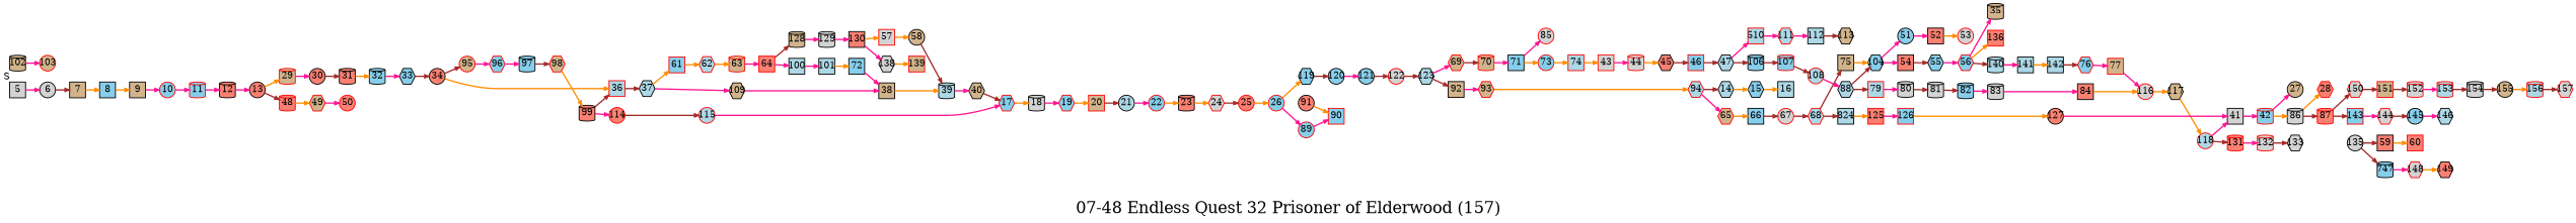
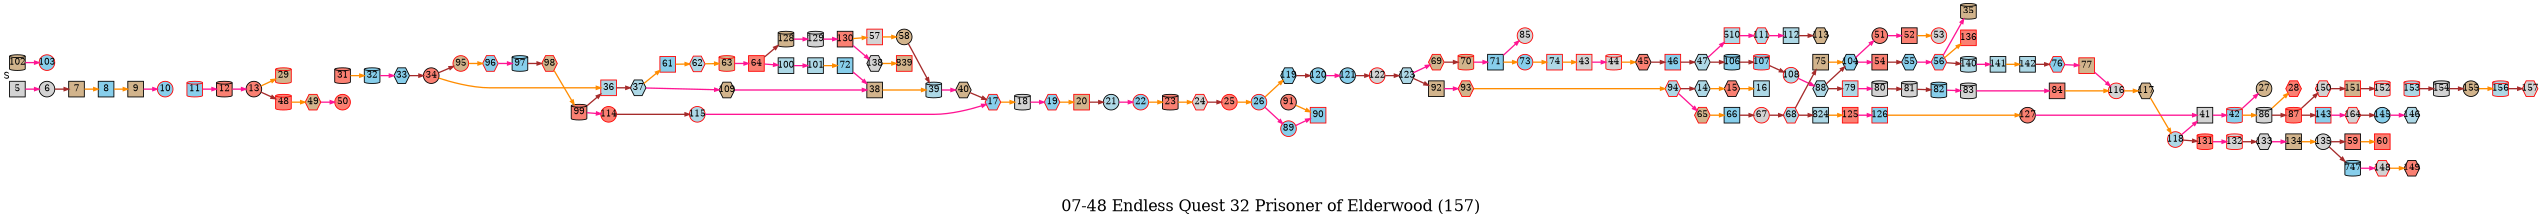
  digraph {
    fontsize=36
    label="07-48 Endless Quest 32 Prisoner of Elderwood (157)"
    nodesep=0.35
    ordering=out
    rankdir=LR
    ranksep=0.45
    node [color=black fillcolor=skyblue fixedsize=true fontsize=20 labelfloat=true margin="0,0" penwidth=2 regular=true shape=box style=filled]
    edge [color=deeppink fontsize=12 labelfloat=true penwidth=3]
    5 [fillcolor=lightgrey xlabel=S]
    6 [fillcolor=lightgrey shape=ellipse]
    7 [fillcolor=tan]
    8
    9 [fillcolor=tan]
    10 [color=red shape=ellipse]
    11 [color=red shape=cylinder]
    12 [fillcolor=salmon shape=cylinder]
    13 [fillcolor=salmon shape=ellipse]
    29 [color=red fillcolor=tan shape=cylinder]
    48 [color=red fillcolor=salmon shape=cylinder]
-   30 [fillcolor=salmon shape=ellipse]
    49 [color=red fillcolor=tan shape=hexagon]
    31 [fillcolor=salmon shape=cylinder]
    50 [color=red fillcolor=salmon shape=ellipse]
    14 [fillcolor=lightblue shape=hexagon]
-   15 [shape=hexagon]
+   15 [fillcolor=salmon shape=hexagon]
    16 [fillcolor=lightblue]
    17 [color=red shape=hexagon]
    18 [fillcolor=lightgrey shape=cylinder]
    19 [color=red shape=hexagon]
    20 [color=red fillcolor=tan]
    21 [fillcolor=lightblue shape=ellipse]
    22 [color=red shape=ellipse]
    23 [fillcolor=salmon shape=cylinder]
    24 [color=red fillcolor=lightgrey shape=hexagon]
    25 [color=red fillcolor=salmon shape=ellipse]
    26 [color=red shape=ellipse]
    119 [shape=hexagon]
    89 [color=red shape=ellipse]
    120 [shape=ellipse]
    90 [color=red]
    121 [shape=ellipse]
    28 [color=red fillcolor=salmon shape=hexagon]
    27 [fillcolor=tan shape=ellipse]
    32 [shape=cylinder]
    33 [shape=hexagon]
    34 [fillcolor=salmon shape=ellipse]
    95 [color=red fillcolor=tan shape=ellipse]
    36 [color=red fillcolor=lightblue]
    96 [color=red shape=hexagon]
    37 [fillcolor=lightblue shape=hexagon]
    97 [shape=cylinder]
    61 [color=red]
    109 [fillcolor=tan shape=hexagon]
    35 [fillcolor=tan shape=cylinder]
    62 [color=red fillcolor=lightblue shape=hexagon]
    38 [fillcolor=tan]
    63 [color=red fillcolor=tan shape=cylinder]
    39 [fillcolor=lightblue shape=cylinder]
    40 [fillcolor=tan shape=hexagon]
    41 [fillcolor=lightgrey]
    42 [color=red shape=cylinder]
    86 [fillcolor=lightgrey shape=cylinder]
    87 [color=red fillcolor=salmon shape=cylinder]
    150 [color=red fillcolor=lightgrey shape=hexagon]
    143 [color=red]
    43 [color=red fillcolor=lightgrey]
    44 [color=red fillcolor=lightgrey shape=cylinder]
    45 [fillcolor=salmon shape=hexagon]
    46 [color=red]
    47 [fillcolor=lightblue shape=hexagon]
    n63 [color=red fillcolor=lightblue label=510]
    106 [shape=cylinder]
    111 [color=red fillcolor=lightblue shape=hexagon]
    107 [color=red shape=cylinder]
    112 [fillcolor=lightblue]
    108 [color=red fillcolor=lightblue shape=ellipse]
-   51 [shape=ellipse]
+   51 [fillcolor=salmon shape=ellipse]
    52 [fillcolor=salmon]
    53 [color=red fillcolor=lightgrey shape=ellipse]
    54 [fillcolor=salmon]
    55 [shape=hexagon]
    56 [color=red shape=hexagon]
    136 [color=red fillcolor=salmon]
    140 [fillcolor=lightblue shape=cylinder]
    141 [fillcolor=lightblue]
    142 [fillcolor=lightblue]
    57 [color=red fillcolor=lightgrey]
    58 [fillcolor=tan shape=ellipse]
    60 [color=red fillcolor=salmon]
    59 [fillcolor=salmon]
    64 [color=red fillcolor=salmon]
    128 [fillcolor=tan shape=cylinder]
    100 [fillcolor=lightblue]
    129 [fillcolor=lightgrey shape=cylinder]
    101 [fillcolor=lightblue]
    130 [fillcolor=salmon]
    72
    65 [color=red fillcolor=tan shape=hexagon]
    66
    67 [color=red fillcolor=lightgrey shape=ellipse]
    68 [color=red fillcolor=lightblue shape=hexagon]
    75 [fillcolor=tan]
    n95 [fillcolor=lightblue label=824]
    104 [shape=hexagon]
    125 [color=red fillcolor=salmon]
    126 [color=red]
    69 [color=red fillcolor=tan shape=hexagon]
    70 [color=red fillcolor=tan shape=cylinder]
    71
    85 [color=red fillcolor=lightgrey shape=ellipse]
    73 [color=red shape=ellipse]
    74 [color=red fillcolor=lightblue]
    102 [fillcolor=tan shape=cylinder]
-   103 [color=red fillcolor=tan shape=ellipse]
+   103 [color=red shape=ellipse]
    76 [color=red shape=hexagon]
    77 [color=red fillcolor=tan]
    116 [color=red fillcolor=lightgrey shape=ellipse]
    117 [fillcolor=tan shape=hexagon]
    118 [color=red fillcolor=lightblue shape=ellipse]
    79 [color=red fillcolor=lightblue]
    80 [fillcolor=lightgrey shape=cylinder]
    81 [fillcolor=lightgrey shape=cylinder]
    82 [shape=cylinder]
    83 [fillcolor=lightgrey shape=cylinder]
    84 [fillcolor=salmon]
    151 [color=red fillcolor=tan]
-   144 [color=red fillcolor=lightgrey shape=hexagon]
+   144 [color=red fillcolor=lightgrey shape=hexagon label=164]
    152 [color=red fillcolor=lightgrey shape=cylinder]
    145 [shape=ellipse]
    88 [fillcolor=lightblue shape=hexagon]
    91 [fillcolor=salmon shape=ellipse]
    92 [fillcolor=tan]
    93 [color=red fillcolor=tan shape=hexagon]
    94 [color=red fillcolor=lightblue shape=hexagon]
    98 [color=red fillcolor=tan shape=hexagon]
    99 [fillcolor=salmon shape=cylinder]
    114 [color=red fillcolor=salmon shape=ellipse]
    115 [color=red fillcolor=lightblue shape=ellipse]
    113 [fillcolor=tan shape=hexagon]
    131 [color=red fillcolor=salmon shape=cylinder]
    132 [color=red fillcolor=lightgrey shape=cylinder]
    133 [fillcolor=lightgrey shape=hexagon]
    122 [color=red fillcolor=lightgrey shape=ellipse]
    123 [fillcolor=lightblue shape=hexagon]
    127 [fillcolor=salmon shape=ellipse]
    138 [fillcolor=lightgrey shape=hexagon]
-   139 [color=red fillcolor=tan]
+   139 [color=red fillcolor=tan label=839]
+   134 [fillcolor=tan]
    135 [fillcolor=lightgrey shape=ellipse]
    n142 [label=747 shape=cylinder]
    148 [color=red fillcolor=lightgrey shape=hexagon]
    149 [fillcolor=salmon shape=hexagon]
    146 [fillcolor=lightblue shape=hexagon]
    153 [color=red fillcolor=lightblue shape=cylinder]
    154 [fillcolor=lightgrey shape=cylinder]
    155 [fillcolor=tan shape=ellipse]
    156 [color=red fillcolor=lightblue shape=cylinder]
    157 [color=red fillcolor=lightgrey shape=hexagon]
    5 -> 6
    6 -> 7 [color=brown]
    7 -> 8 [color=darkorange]
    8 -> 9 [color=darkorange]
    9 -> 10
-   10 -> 11
    11 -> 12
    12 -> 13
    13 -> 29 [color=darkorange]
    13 -> 48 [color=brown]
-   29 -> 30
    48 -> 49 [color=darkorange]
-   30 -> 31 [color=brown]
    49 -> 50
    31 -> 32 [color=darkorange]
    14 -> 15 [color=darkorange]
    15 -> 16 [color=darkorange]
    17 -> 18 [color=darkorange]
    18 -> 19
    19 -> 20 [color=darkorange]
    20 -> 21 [color=brown]
    21 -> 22
    22 -> 23 [color=darkorange]
    23 -> 24 [color=darkorange]
    24 -> 25 [color=brown]
    25 -> 26 [color=darkorange]
    26 -> 119 [color=darkorange]
    26 -> 89
    119 -> 120 [color=brown]
    89 -> 90
    120 -> 121
    121 -> 122 [color=brown]
    32 -> 33
    33 -> 34 [color=brown]
    34 -> 95 [color=brown]
    34 -> 36 [color=darkorange]
-   95 -> 96
+   95 -> 96 [color=darkorange]
    36 -> 37 [color=brown]
    96 -> 97
    37 -> 61 [color=darkorange]
    37 -> 109
    97 -> 98 [color=brown]
    61 -> 62 [color=darkorange]
    109 -> 38
    62 -> 63 [color=darkorange]
    38 -> 39 [color=darkorange]
    63 -> 64
    39 -> 40
    40 -> 17 [color=brown]
    41 -> 42
    42 -> 27
    42 -> 86 [color=darkorange]
    86 -> 28 [color=darkorange]
    86 -> 87 [color=brown]
    87 -> 150 [color=brown]
    87 -> 143 [color=brown]
    150 -> 151 [color=brown]
    143 -> 144
    43 -> 44
    44 -> 45 [color=darkorange]
    45 -> 46 [color=brown]
    46 -> 47 [color=brown]
    47 -> n63
    47 -> 106 [color=brown]
    n63 -> 111
    106 -> 107 [color=brown]
    111 -> 112
    107 -> 108 [color=brown]
    112 -> 113 [color=brown]
    108 -> 88
    51 -> 52
    52 -> 53 [color=darkorange]
    54 -> 55 [color=brown]
    55 -> 56
    56 -> 35
    56 -> 136 [color=darkorange]
    56 -> 140 [color=brown]
    140 -> 141
    141 -> 142 [color=darkorange]
    142 -> 76 [color=brown]
    57 -> 58 [color=darkorange]
    58 -> 39 [color=brown]
    59 -> 60 [color=darkorange]
    64 -> 128 [color=brown]
    64 -> 100
    128 -> 129
    100 -> 101
    129 -> 130
    101 -> 72 [color=darkorange]
    130 -> 57 [color=darkorange]
    130 -> 138
    72 -> 38
    65 -> 66 [color=darkorange]
    66 -> 67 [color=brown]
    67 -> 68 [color=brown]
    68 -> 75 [color=brown]
    68 -> n95 [color=brown]
    75 -> 104 [color=darkorange]
    n95 -> 125 [color=darkorange]
    104 -> 51
    104 -> 54
    125 -> 126
    126 -> 127 [color=darkorange]
    69 -> 70 [color=brown]
    70 -> 71
    71 -> 85
    71 -> 73 [color=darkorange]
    73 -> 74 [color=darkorange]
    74 -> 43 [color=darkorange]
    102 -> 103
    76 -> 77
    77 -> 116
    116 -> 117 [color=darkorange]
    117 -> 118 [color=darkorange]
    118 -> 41
    118 -> 131 [color=brown]
    79 -> 80
    80 -> 81 [color=brown]
    81 -> 82 [color=brown]
    82 -> 83
    83 -> 84
    84 -> 116 [color=darkorange]
    151 -> 152 [color=brown]
    144 -> 145 [color=brown]
-   152 -> 153
    145 -> 146
    88 -> 104 [color=brown]
    88 -> 79 [color=brown]
    91 -> 90 [color=darkorange]
    92 -> 93
    93 -> 94 [color=darkorange]
    94 -> 14 [color=brown]
    94 -> 65
    98 -> 99 [color=darkorange]
    99 -> 36 [color=brown]
    99 -> 114
    114 -> 115 [color=brown]
    115 -> 17
    131 -> 132
    132 -> 133 [color=brown]
+   133 -> 134
    122 -> 123 [color=brown]
    123 -> 69
    123 -> 92 [color=brown]
    127 -> 41
    138 -> 139 [color=darkorange]
+   134 -> 135 [color=darkorange]
    135 -> 59 [color=brown]
    135 -> n142 [color=brown]
    n142 -> 148
    148 -> 149 [color=darkorange]
    153 -> 154 [color=brown]
    154 -> 155 [color=brown]
    155 -> 156 [color=darkorange]
    156 -> 157 [color=brown]
  }
